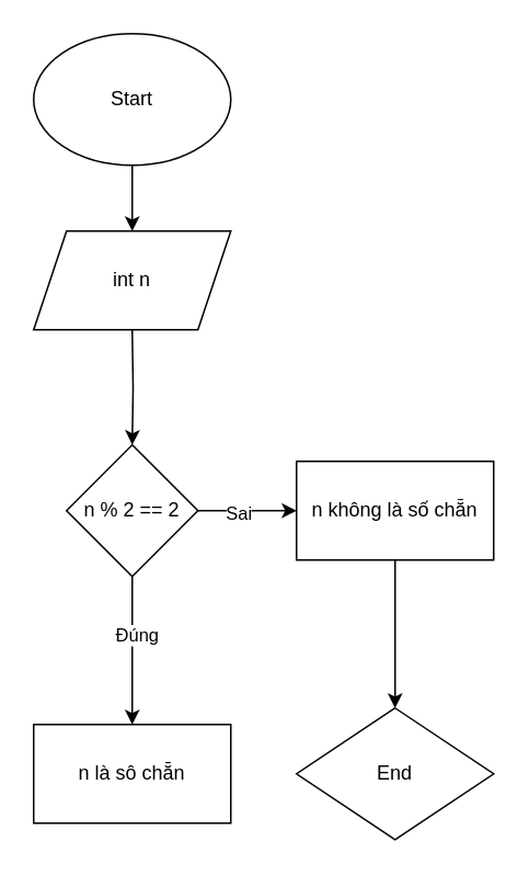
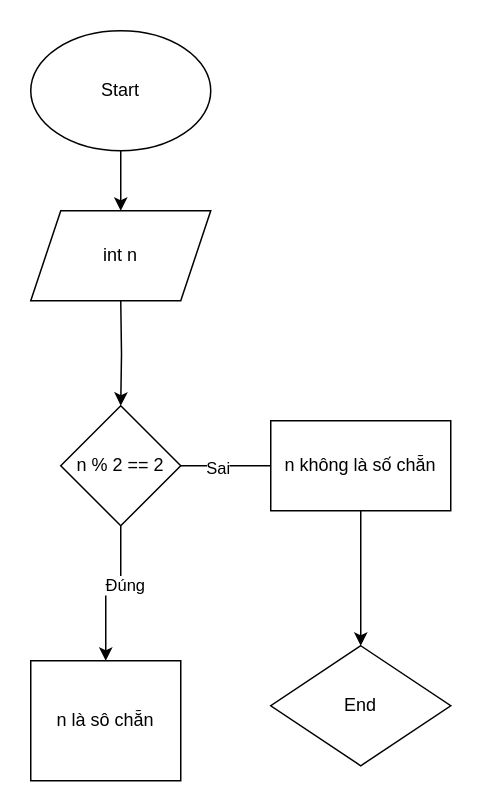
  <mxCell id="0" />
  <mxCell id="1" parent="0" />
  <mxCell id="2" style="edgeStyle=orthogonalEdgeStyle;rounded=0;orthogonalLoop=1;jettySize=auto;html=1;exitX=0.5;exitY=1;exitDx=0;exitDy=0;" parent="1" source="3" edge="1"><mxGeometry relative="1" as="geometry"><mxPoint x="80" y="140" as="targetPoint" /></mxGeometry></mxCell>
  <mxCell id="3" value="Start" style="ellipse;whiteSpace=wrap;html=1;" parent="1" vertex="1"><mxGeometry x="20" y="20" width="120" height="80" as="geometry" /></mxCell>
  <mxCell id="4" value="" style="edgeStyle=orthogonalEdgeStyle;rounded=0;orthogonalLoop=1;jettySize=auto;html=1;" parent="1" target="9" edge="1"><mxGeometry relative="1" as="geometry"><mxPoint x="80" y="200" as="sourcePoint" /></mxGeometry></mxCell>
  <mxCell id="5" value="" style="edgeStyle=orthogonalEdgeStyle;rounded=0;orthogonalLoop=1;jettySize=auto;html=1;" parent="1" source="9" target="10" edge="1"><mxGeometry relative="1" as="geometry" /></mxCell>
  <mxCell id="6" value="Đúng" style="edgeLabel;html=1;align=center;verticalAlign=middle;resizable=0;points=[];" parent="5" vertex="1" connectable="0"><mxGeometry x="-0.227" y="2" relative="1" as="geometry"><mxPoint as="offset" /></mxGeometry></mxCell>
- <mxCell id="7" value="" style="edgeStyle=orthogonalEdgeStyle;rounded=0;orthogonalLoop=1;jettySize=auto;html=1;" parent="1" source="9" target="12" edge="1"><mxGeometry relative="1" as="geometry" /></mxCell>
+ <mxCell id="7" value="" style="edgeStyle=orthogonalEdgeStyle;rounded=0;orthogonalLoop=1;jettySize=auto;html=1;endArrow=none;" parent="1" source="9" target="12" edge="1"><mxGeometry relative="1" as="geometry" /></mxCell>
  <mxCell id="8" value="Sai" style="edgeLabel;html=1;align=center;verticalAlign=middle;resizable=0;points=[];" parent="7" vertex="1" connectable="0"><mxGeometry x="-0.207" y="-1" relative="1" as="geometry"><mxPoint as="offset" /></mxGeometry></mxCell>
  <mxCell id="9" value="n % 2 == 2" style="rhombus;whiteSpace=wrap;html=1;rounded=0;" parent="1" vertex="1"><mxGeometry x="40" y="270" width="80" height="80" as="geometry" /></mxCell>
- <mxCell id="10" value="n là sô chẵn" style="whiteSpace=wrap;html=1;rounded=0;" parent="1" vertex="1"><mxGeometry x="20" y="440" width="120" height="60" as="geometry" /></mxCell>
+ <mxCell id="10" value="n là sô chẵn" style="whiteSpace=wrap;html=1;rounded=0;" parent="1" vertex="1"><mxGeometry x="20" y="440" width="100" height="80" as="geometry" /></mxCell>
  <mxCell id="11" value="" style="edgeStyle=orthogonalEdgeStyle;rounded=0;orthogonalLoop=1;jettySize=auto;html=1;" parent="1" source="12" target="13" edge="1"><mxGeometry relative="1" as="geometry" /></mxCell>
  <mxCell id="12" value="n không là số chẵn" style="whiteSpace=wrap;html=1;rounded=0;" parent="1" vertex="1"><mxGeometry x="180" y="280" width="120" height="60" as="geometry" /></mxCell>
  <mxCell id="13" value="End" style="rhombus;whiteSpace=wrap;html=1;" parent="1" vertex="1"><mxGeometry x="180" y="430" width="120" height="80" as="geometry" /></mxCell>
  <mxCell id="14" value="int n" style="shape=parallelogram;perimeter=parallelogramPerimeter;whiteSpace=wrap;html=1;fixedSize=1;" parent="1" vertex="1"><mxGeometry x="20" y="140" width="120" height="60" as="geometry" /></mxCell>
